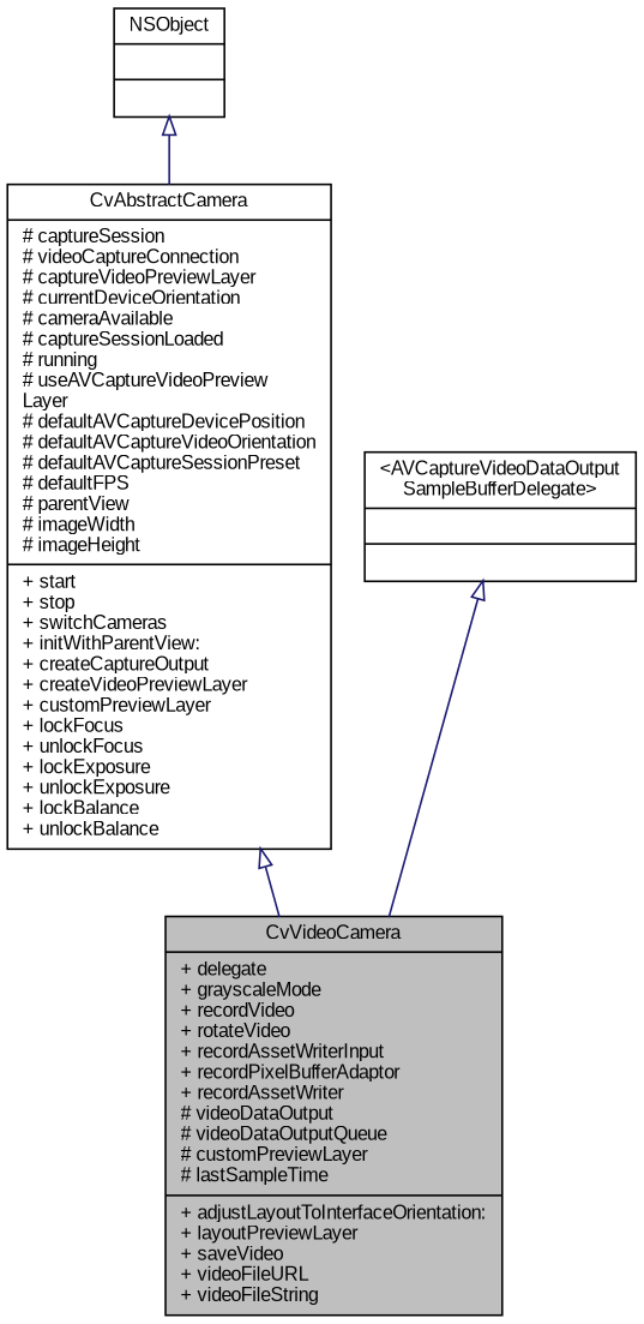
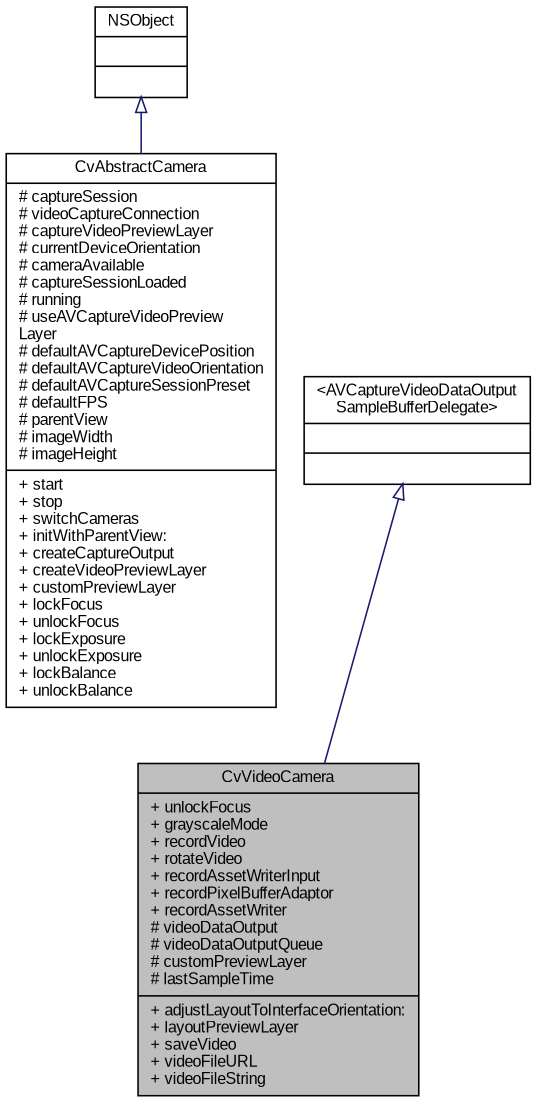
  digraph {
    fontname="Liberation Sans"
    node [color=black fillcolor=white fontname="Liberation Sans" fontsize=10 shape=record style=filled]
    edge [arrowtail=onormal color=midnightblue dir=back fontname="Liberation Sans" fontsize=10 labelfontname=Helvetica labelfontsize=10 style=solid]
-   n1 [fillcolor=grey75 fontcolor=black height=0.2 label="{CvVideoCamera\n|+ delegate\l+ grayscaleMode\l+ recordVideo\l+ rotateVideo\l+ recordAssetWriterInput\l+ recordPixelBufferAdaptor\l+ recordAssetWriter\l# videoDataOutput\l# videoDataOutputQueue\l# customPreviewLayer\l# lastSampleTime\l|+ adjustLayoutToInterfaceOrientation:\l+ layoutPreviewLayer\l+ saveVideo\l+ videoFileURL\l+ videoFileString\l}" width=0.4]
+   n1 [fillcolor=grey75 fontcolor=black height=0.2 label="{CvVideoCamera\n|+ unlockFocus\l+ grayscaleMode\l+ recordVideo\l+ rotateVideo\l+ recordAssetWriterInput\l+ recordPixelBufferAdaptor\l+ recordAssetWriter\l# videoDataOutput\l# videoDataOutputQueue\l# customPreviewLayer\l# lastSampleTime\l|+ adjustLayoutToInterfaceOrientation:\l+ layoutPreviewLayer\l+ saveVideo\l+ videoFileURL\l+ videoFileString\l}" width=0.4]
    n2 [height=0.2 label="{CvAbstractCamera\n|# captureSession\l# videoCaptureConnection\l# captureVideoPreviewLayer\l# currentDeviceOrientation\l# cameraAvailable\l# captureSessionLoaded\l# running\l# useAVCaptureVideoPreview\lLayer\l# defaultAVCaptureDevicePosition\l# defaultAVCaptureVideoOrientation\l# defaultAVCaptureSessionPreset\l# defaultFPS\l# parentView\l# imageWidth\l# imageHeight\l|+ start\l+ stop\l+ switchCameras\l+ initWithParentView:\l+ createCaptureOutput\l+ createVideoPreviewLayer\l+ customPreviewLayer\l+ lockFocus\l+ unlockFocus\l+ lockExposure\l+ unlockExposure\l+ lockBalance\l+ unlockBalance\l}" width=0.4]
    n3 [height=0.2 label="{NSObject\n||}" width=0.4]
    n4 [height=0.2 label="{\<AVCaptureVideoDataOutput\lSampleBufferDelegate\>\n||}" width=0.4]
-   n2 -> n1
    n3 -> n2
    n4 -> n1
  }
